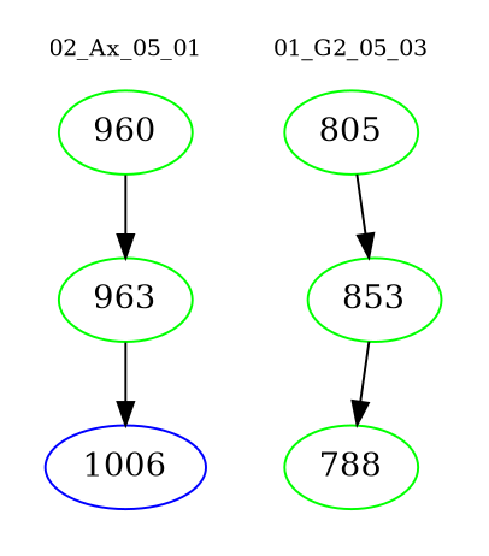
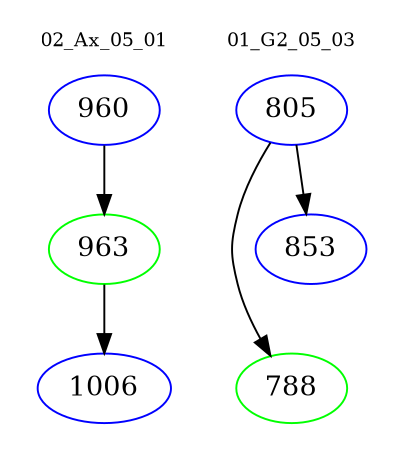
  digraph {
    node [color=blue]
    edge [color=black]
-   n1 [color=green label=960]
+   n1 [label=960]
    n2 [color=green label=963]
    n3 [label=1006]
-   n4 [color=green label=805]
+   n4 [label=805]
    n5 [color=green label=788]
-   n6 [color=green label=853]
+   n6 [label=853]
    subgraph cluster_1 {
      color=white
      fontsize=10
      label="02_Ax_05_01"
      n1
      n2
      n3
    }
    subgraph cluster_2 {
      color=white
      fontsize=10
      label="01_G2_05_03"
      n4
      n5
      n6
    }
    n1 -> n2
    n2 -> n3
-   n6 -> n5
+   n4 -> n5
    n4 -> n6
  }
